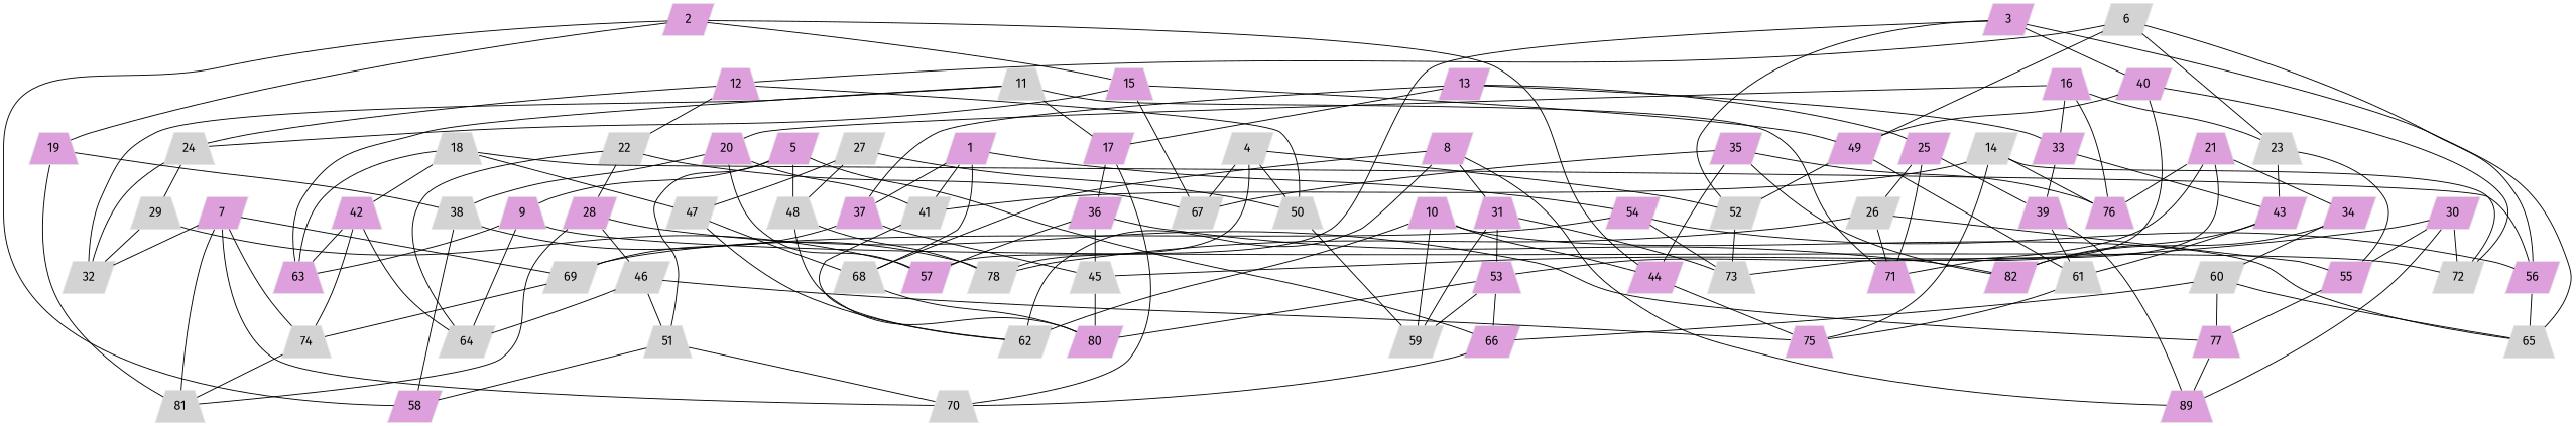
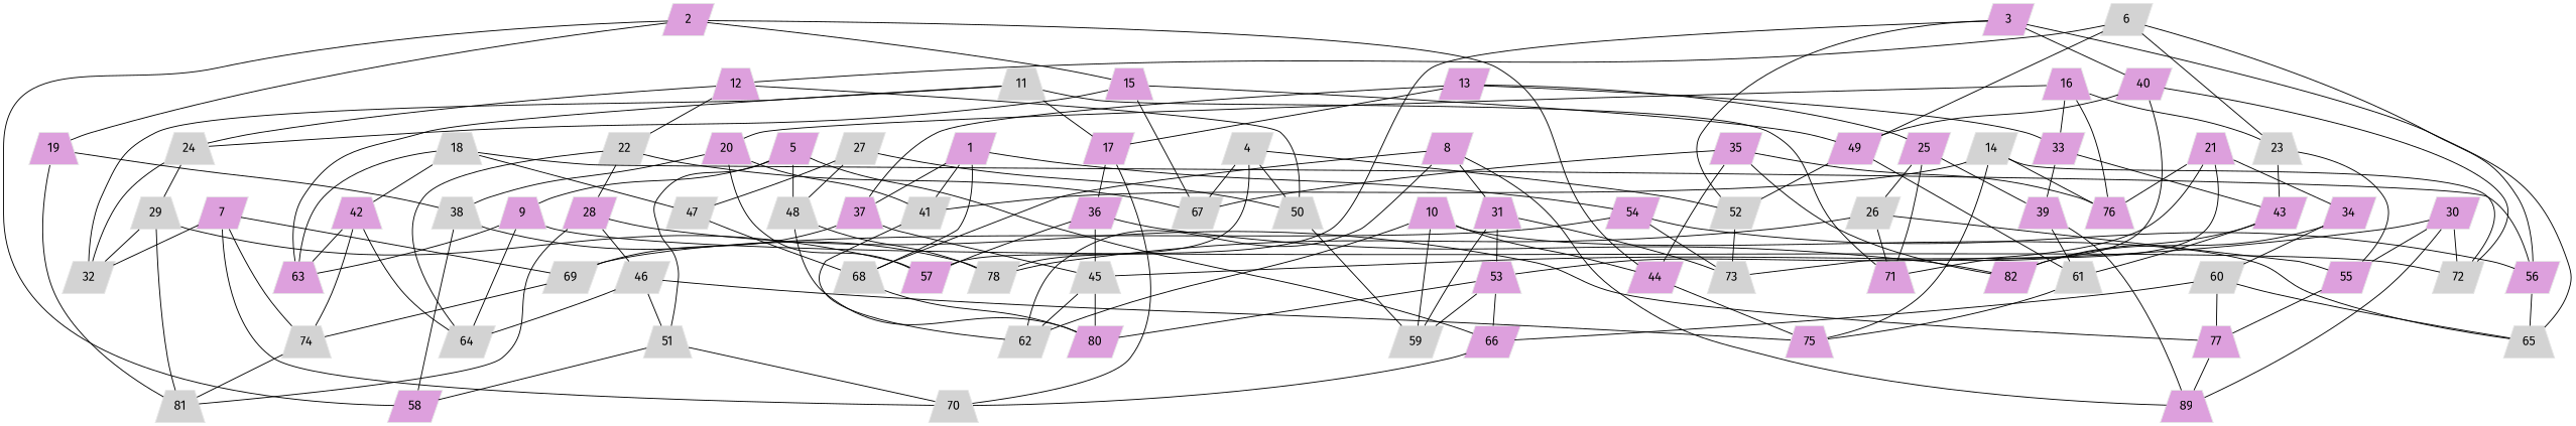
  graph {
    fontname="Fira Sans"
    node [color=gray90 fillcolor=plum fontname="Fira Sans" shape=parallelogram style=filled]
    edge [fontname="Fira Sans"]
    37 [shape=trapezium]
    1
    41 [fillcolor=lightgrey]
    54
    68 [fillcolor=lightgrey shape=trapezium]
    69 [fillcolor=lightgrey]
    45 [fillcolor=lightgrey shape=trapezium]
    62 [fillcolor=lightgrey]
    56
    73 [fillcolor=lightgrey shape=trapezium]
    80
    15 [shape=trapezium]
    2
    19 [shape=trapezium]
    44
    58
    67 [fillcolor=lightgrey]
    24 [fillcolor=lightgrey shape=trapezium]
    49
    38 [fillcolor=lightgrey shape=trapezium]
    81 [fillcolor=lightgrey shape=trapezium]
    75 [shape=trapezium]
    3
    40
    52 [fillcolor=lightgrey]
    65 [fillcolor=lightgrey shape=trapezium]
    78 [fillcolor=lightgrey]
    72 [fillcolor=lightgrey]
    4 [fillcolor=lightgrey]
    50 [fillcolor=lightgrey shape=trapezium]
    57
    59 [fillcolor=lightgrey]
    9 [shape=trapezium]
    5
    48 [fillcolor=lightgrey shape=trapezium]
    51 [fillcolor=lightgrey shape=trapezium]
    66
    63 [shape=trapezium]
    64 [fillcolor=lightgrey]
    70 [fillcolor=lightgrey shape=trapezium]
    6 [fillcolor=lightgrey]
    12 [shape=trapezium]
    23 [fillcolor=lightgrey shape=trapezium]
    22 [fillcolor=lightgrey]
    43
    55
    32 [fillcolor=lightgrey]
    7
    74 [fillcolor=lightgrey shape=trapezium]
    8
    31 [shape=trapezium]
    n52 [label=89 shape=trapezium]
    53 [shape=trapezium]
    10 [shape=trapezium]
    11 [fillcolor=lightgrey shape=trapezium]
    17
    71 [shape=trapezium]
    36
    28
    29 [fillcolor=lightgrey shape=trapezium]
    13
    25
    33
    26 [fillcolor=lightgrey]
    39 [shape=trapezium]
    14 [fillcolor=lightgrey]
    76 [shape=trapezium]
    61 [fillcolor=lightgrey shape=trapezium]
    16 [shape=trapezium]
    20 [shape=trapezium]
    82
    18 [fillcolor=lightgrey shape=trapezium]
    42 [shape=trapezium]
    47 [fillcolor=lightgrey]
    21 [shape=trapezium]
    34
    60 [fillcolor=lightgrey]
    46 [fillcolor=lightgrey]
    77 [shape=trapezium]
    27 [fillcolor=lightgrey]
    30
    35
    37 -- 69
    37 -- 45
    1 -- 37
    1 -- 41
    1 -- 54
    1 -- 68
    41 -- 62
    54 -- 69
    54 -- 56
    54 -- 73
    68 -- 80
    69 -- 74
    45 -- 80
    56 -- 65
    15 -- 67
    15 -- 24
    15 -- 49
    2 -- 15
    2 -- 19
    2 -- 44
    2 -- 58
    19 -- 38
    19 -- 81
    44 -- 75
    24 -- 32
    24 -- 29
    49 -- 52
    49 -- 61
    38 -- 58
    38 -- 78
    3 -- 40
    3 -- 52
    3 -- 65
    3 -- 78
    40 -- 73
    40 -- 49
    40 -- 72
    52 -- 73
    4 -- 67
    4 -- 52
    4 -- 50
    4 -- 57
    50 -- 59
    9 -- 72
    9 -- 63
    9 -- 64
    5 -- 9
    5 -- 48
    5 -- 51
    5 -- 66
    48 -- 80
    48 -- 78
    51 -- 58
    51 -- 70
    66 -- 70
    6 -- 56
    6 -- 49
    6 -- 12
    6 -- 23
    12 -- 24
    12 -- 50
    12 -- 22
    23 -- 43
    23 -- 55
    22 -- 67
    22 -- 64
    22 -- 28
    43 -- 61
    43 -- 82
    55 -- 77
    7 -- 69
    7 -- 70
    7 -- 32
    7 -- 74
    74 -- 81
    8 -- 68
    8 -- 62
    8 -- 31
    8 -- n52
    31 -- 73
    31 -- 59
    31 -- 53
    53 -- 80
    53 -- 59
    53 -- 66
    10 -- 62
    10 -- 44
    10 -- 65
    10 -- 59
    11 -- 63
    11 -- 32
    11 -- 17
    11 -- 71
    17 -- 70
    17 -- 36
    36 -- 45
    36 -- 57
    36 -- 82
    28 -- 81
    28 -- 46
    28 -- 77
-   7 -- 81
+   29 -- 81
    29 -- 57
    29 -- 32
    13 -- 37
    13 -- 17
    13 -- 25
    13 -- 33
    25 -- 71
    25 -- 26
    25 -- 39
    33 -- 43
    33 -- 39
    26 -- 78
    26 -- 55
    26 -- 71
    39 -- n52
    39 -- 61
    14 -- 41
    14 -- 75
    14 -- 72
    14 -- 76
    61 -- 75
    16 -- 23
    16 -- 33
    16 -- 76
    16 -- 20
    20 -- 41
    20 -- 38
    20 -- 57
    18 -- 56
    18 -- 63
    18 -- 42
    18 -- 47
    42 -- 63
    42 -- 64
    42 -- 74
    47 -- 68
-   47 -- 62
+   45 -- 62
    21 -- 53
    21 -- 71
    21 -- 76
    21 -- 34
    34 -- 82
    34 -- 60
    60 -- 65
    60 -- 66
    60 -- 77
    46 -- 75
    46 -- 51
    46 -- 64
    77 -- n52
    27 -- 50
    27 -- 48
    27 -- 47
    30 -- 45
    30 -- 72
    30 -- 55
    30 -- n52
    35 -- 44
    35 -- 67
    35 -- 76
    35 -- 82
  }
